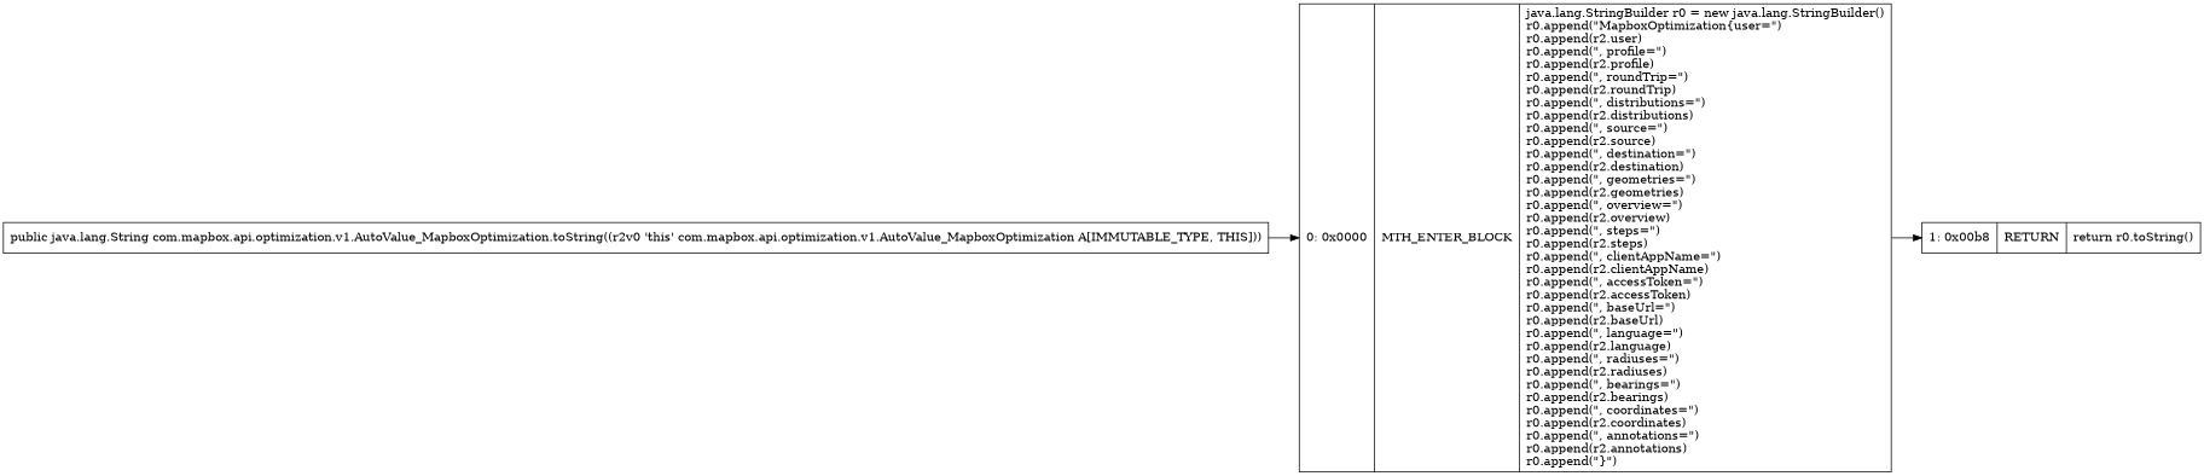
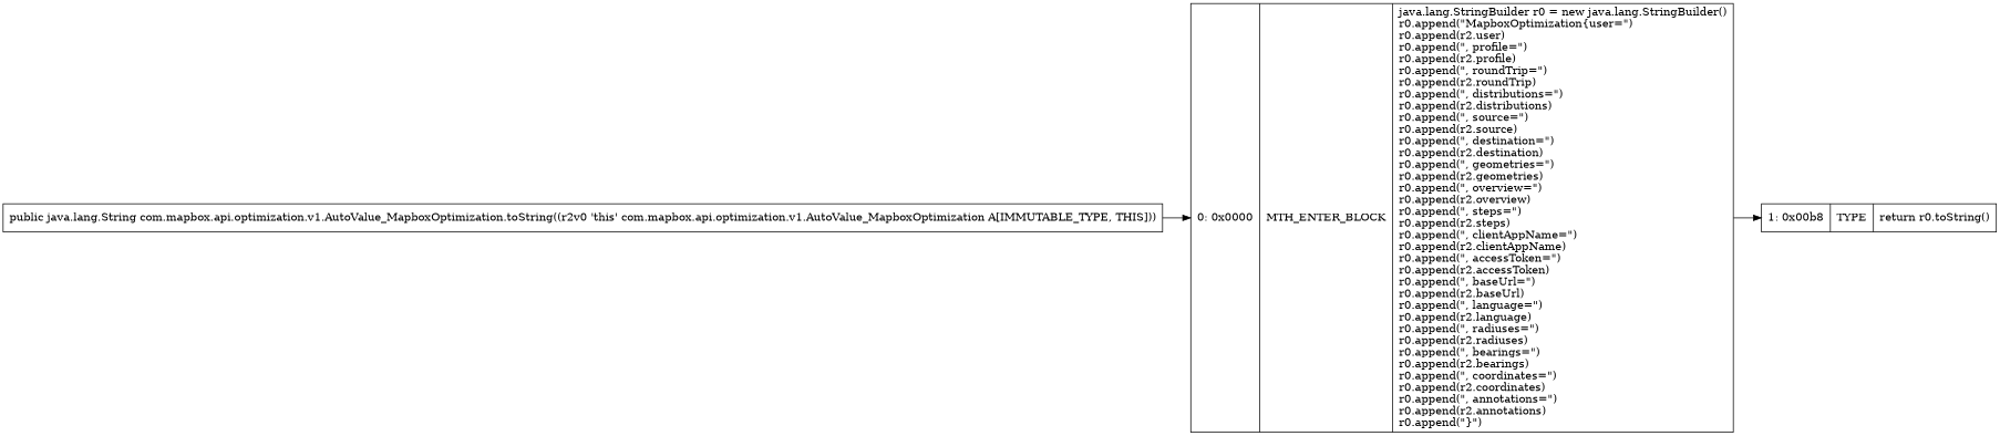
  digraph {
    rankdir=LR
    node [shape=record]
    n1 [label="{0\:\ 0x0000|MTH_ENTER_BLOCK\l|java.lang.StringBuilder r0 = new java.lang.StringBuilder()\lr0.append(\"MapboxOptimization\{user=\")\lr0.append(r2.user)\lr0.append(\", profile=\")\lr0.append(r2.profile)\lr0.append(\", roundTrip=\")\lr0.append(r2.roundTrip)\lr0.append(\", distributions=\")\lr0.append(r2.distributions)\lr0.append(\", source=\")\lr0.append(r2.source)\lr0.append(\", destination=\")\lr0.append(r2.destination)\lr0.append(\", geometries=\")\lr0.append(r2.geometries)\lr0.append(\", overview=\")\lr0.append(r2.overview)\lr0.append(\", steps=\")\lr0.append(r2.steps)\lr0.append(\", clientAppName=\")\lr0.append(r2.clientAppName)\lr0.append(\", accessToken=\")\lr0.append(r2.accessToken)\lr0.append(\", baseUrl=\")\lr0.append(r2.baseUrl)\lr0.append(\", language=\")\lr0.append(r2.language)\lr0.append(\", radiuses=\")\lr0.append(r2.radiuses)\lr0.append(\", bearings=\")\lr0.append(r2.bearings)\lr0.append(\", coordinates=\")\lr0.append(r2.coordinates)\lr0.append(\", annotations=\")\lr0.append(r2.annotations)\lr0.append(\"\}\")\l}"]
-   n2 [label="{1\:\ 0x00b8|RETURN\l|return r0.toString()\l}"]
+   n2 [label="{1\:\ 0x00b8|TYPE\l|return r0.toString()\l}"]
    n3 [label="{public java.lang.String com.mapbox.api.optimization.v1.AutoValue_MapboxOptimization.toString((r2v0 'this' com.mapbox.api.optimization.v1.AutoValue_MapboxOptimization A[IMMUTABLE_TYPE, THIS])) }"]
    n1 -> n2
    n3 -> n1
  }
